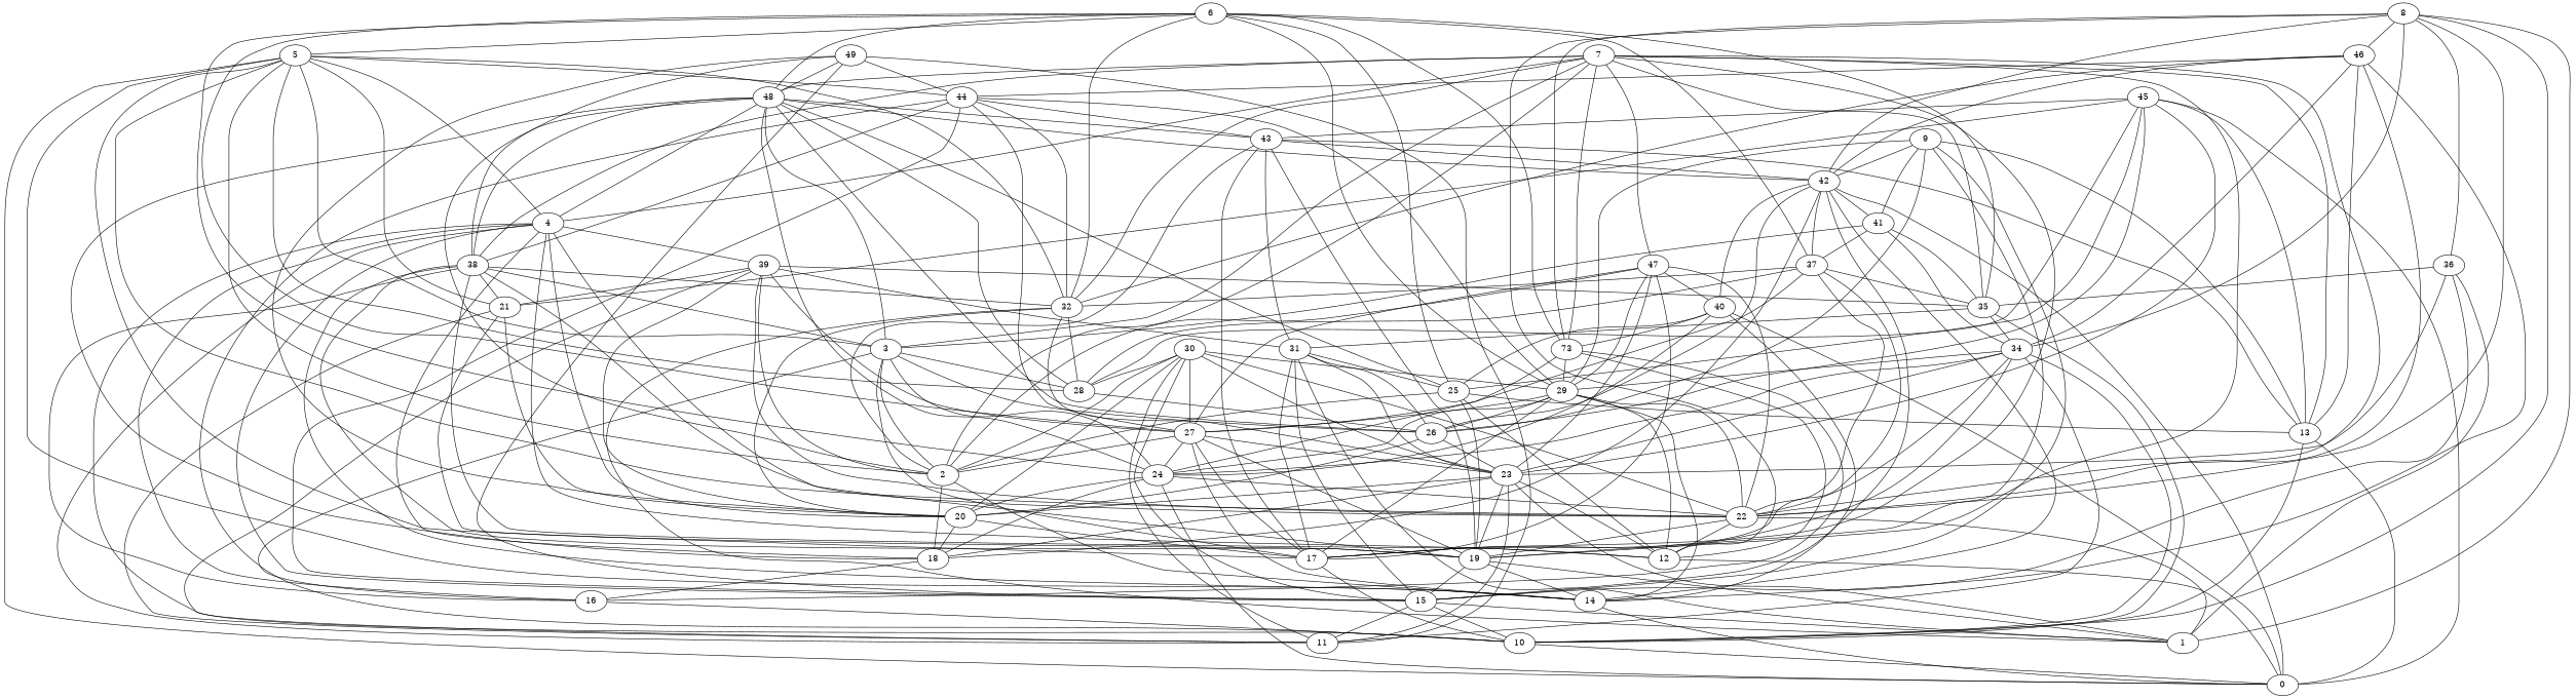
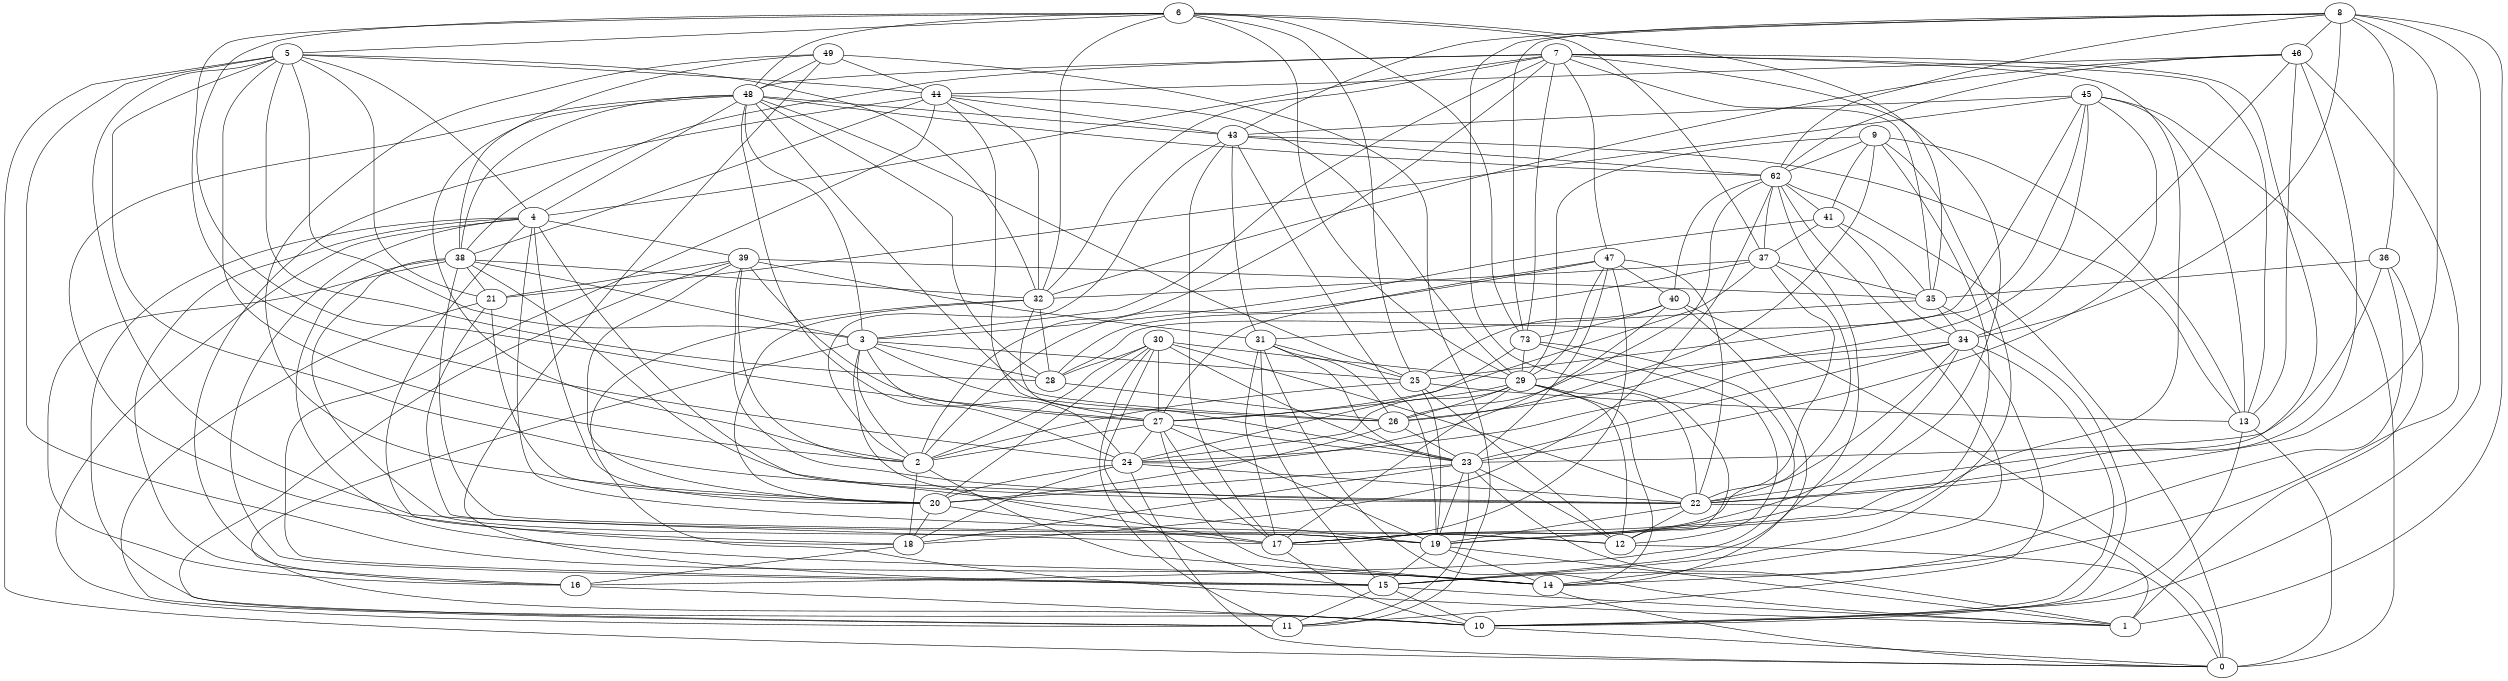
  digraph {
    edge [color=black dir=none]
    31
    1
    23
    15
    25
    26
    17
    12
    19
    20
    18
    11
    48
    24
    43
    4
-   42
+   42 [label=62]
    3
    2
    38
    28
    0
    22
    13
    10
    16
    39
    40
    14
    41
    37
    35
    34
    29
    27
    n36 [label=73]
    8
    46
    36
    49
    44
    32
    21
    7
    47
    9
    6
    5
    30
    45
    subgraph sub_1 {
      31
      1
      23
      15
      25
      26
      17
      12
      19
      20
      18
      11
      48
      24
      43
      4
      42
      3
      2
      38
      28
      0
      22
      13
      10
      16
      39
      40
      14
      41
      37
      35
      34
      29
      27
      n36
      8
      46
      36
      49
      44
      32
      21
      7
      47
      9
      6
      5
      30
      45
    }
    31 -> 1
    31 -> 23
    31 -> 15
    31 -> 25
    31 -> 26
    31 -> 17
    23 -> 1
    23 -> 12
    23 -> 19
    23 -> 20
    23 -> 18
    23 -> 11
    15 -> 1
    15 -> 11
    15 -> 10
    25 -> 12
    25 -> 19
    25 -> 2
    25 -> 13
    26 -> 23
    26 -> 20
    17 -> 10
    12 -> 0
    19 -> 1
    19 -> 15
    19 -> 14
    20 -> 17
    20 -> 18
    18 -> 16
    48 -> 25
    48 -> 26
    48 -> 18
    48 -> 24
    48 -> 43
    48 -> 4
    48 -> 42
    48 -> 3
    48 -> 2
    48 -> 38
    48 -> 28
    24 -> 20
    24 -> 18
    24 -> 0
    24 -> 22
    43 -> 31
    43 -> 17
    43 -> 19
    43 -> 42
    43 -> 2
    43 -> 13
    4 -> 15
    4 -> 12
    4 -> 19
    4 -> 20
    4 -> 18
    4 -> 11
    4 -> 10
    4 -> 16
    4 -> 39
    42 -> 15
    42 -> 26
    42 -> 18
    42 -> 0
    42 -> 40
    42 -> 14
    42 -> 41
    42 -> 37
+   3 -> 25
    3 -> 26
    3 -> 17
    3 -> 24
    3 -> 2
    3 -> 28
    3 -> 16
    2 -> 18
    2 -> 14
    38 -> 12
    38 -> 19
    38 -> 3
    38 -> 22
    38 -> 16
    38 -> 14
    38 -> 32
    38 -> 21
    28 -> 26
    22 -> 1
    22 -> 12
    22 -> 19
    13 -> 0
    13 -> 10
    10 -> 0
    16 -> 10
    39 -> 31
    39 -> 20
    39 -> 11
    39 -> 2
    39 -> 22
    39 -> 35
    39 -> 27
    39 -> 21
    40 -> 25
    40 -> 24
    40 -> 0
    40 -> 14
    40 -> n36
    14 -> 0
    41 -> 3
    41 -> 37
    41 -> 35
    41 -> 34
    37 -> 17
    37 -> 28
    37 -> 22
    37 -> 35
    37 -> 27
    37 -> 32
    35 -> 31
    35 -> 10
    35 -> 34
    34 -> 23
    34 -> 17
    34 -> 11
    34 -> 24
    34 -> 22
    34 -> 10
    34 -> 29
    29 -> 26
    29 -> 17
    29 -> 12
    29 -> 24
    29 -> 22
    29 -> 14
    29 -> 27
    27 -> 23
    27 -> 17
    27 -> 19
    27 -> 24
    27 -> 2
    27 -> 14
    n36 -> 12
    n36 -> 24
    n36 -> 16
    n36 -> 29
    8 -> 1
    8 -> 12
+   8 -> 43
    8 -> 42
    8 -> 22
    8 -> 10
    8 -> 34
    8 -> n36
    8 -> 46
    8 -> 36
    46 -> 42
    46 -> 22
    46 -> 13
    46 -> 14
    46 -> 34
    46 -> 44
    46 -> 32
    36 -> 1
    36 -> 23
    36 -> 15
    36 -> 35
    49 -> 15
    49 -> 20
    49 -> 11
    49 -> 48
    49 -> 38
    49 -> 44
    44 -> 15
    44 -> 43
    44 -> 38
    44 -> 10
    44 -> 29
    44 -> 27
    44 -> 32
    32 -> 1
    32 -> 23
    32 -> 20
    32 -> 28
    21 -> 19
    21 -> 20
    21 -> 11
    7 -> 17
    7 -> 19
    7 -> 48
    7 -> 4
    7 -> 3
    7 -> 2
    7 -> 38
    7 -> 22
    7 -> 13
    7 -> 35
    7 -> n36
    7 -> 32
    7 -> 47
    47 -> 23
    47 -> 17
    47 -> 2
    47 -> 22
    47 -> 40
    47 -> 29
    47 -> 27
    9 -> 15
    9 -> 26
    9 -> 19
    9 -> 42
    9 -> 13
    9 -> 41
    9 -> 29
    6 -> 25
    6 -> 48
    6 -> 24
    6 -> 37
    6 -> 35
    6 -> 29
    6 -> 27
    6 -> n36
    6 -> 32
    6 -> 5
    5 -> 17
    5 -> 4
    5 -> 3
    5 -> 2
    5 -> 28
    5 -> 0
    5 -> 22
    5 -> 14
    5 -> 44
    5 -> 32
    5 -> 21
    30 -> 23
    30 -> 15
    30 -> 20
    30 -> 11
    30 -> 2
    30 -> 28
    30 -> 22
    30 -> 29
    30 -> 27
    45 -> 23
    45 -> 25
    45 -> 26
    45 -> 43
    45 -> 28
    45 -> 0
    45 -> 13
    45 -> 21
  }
